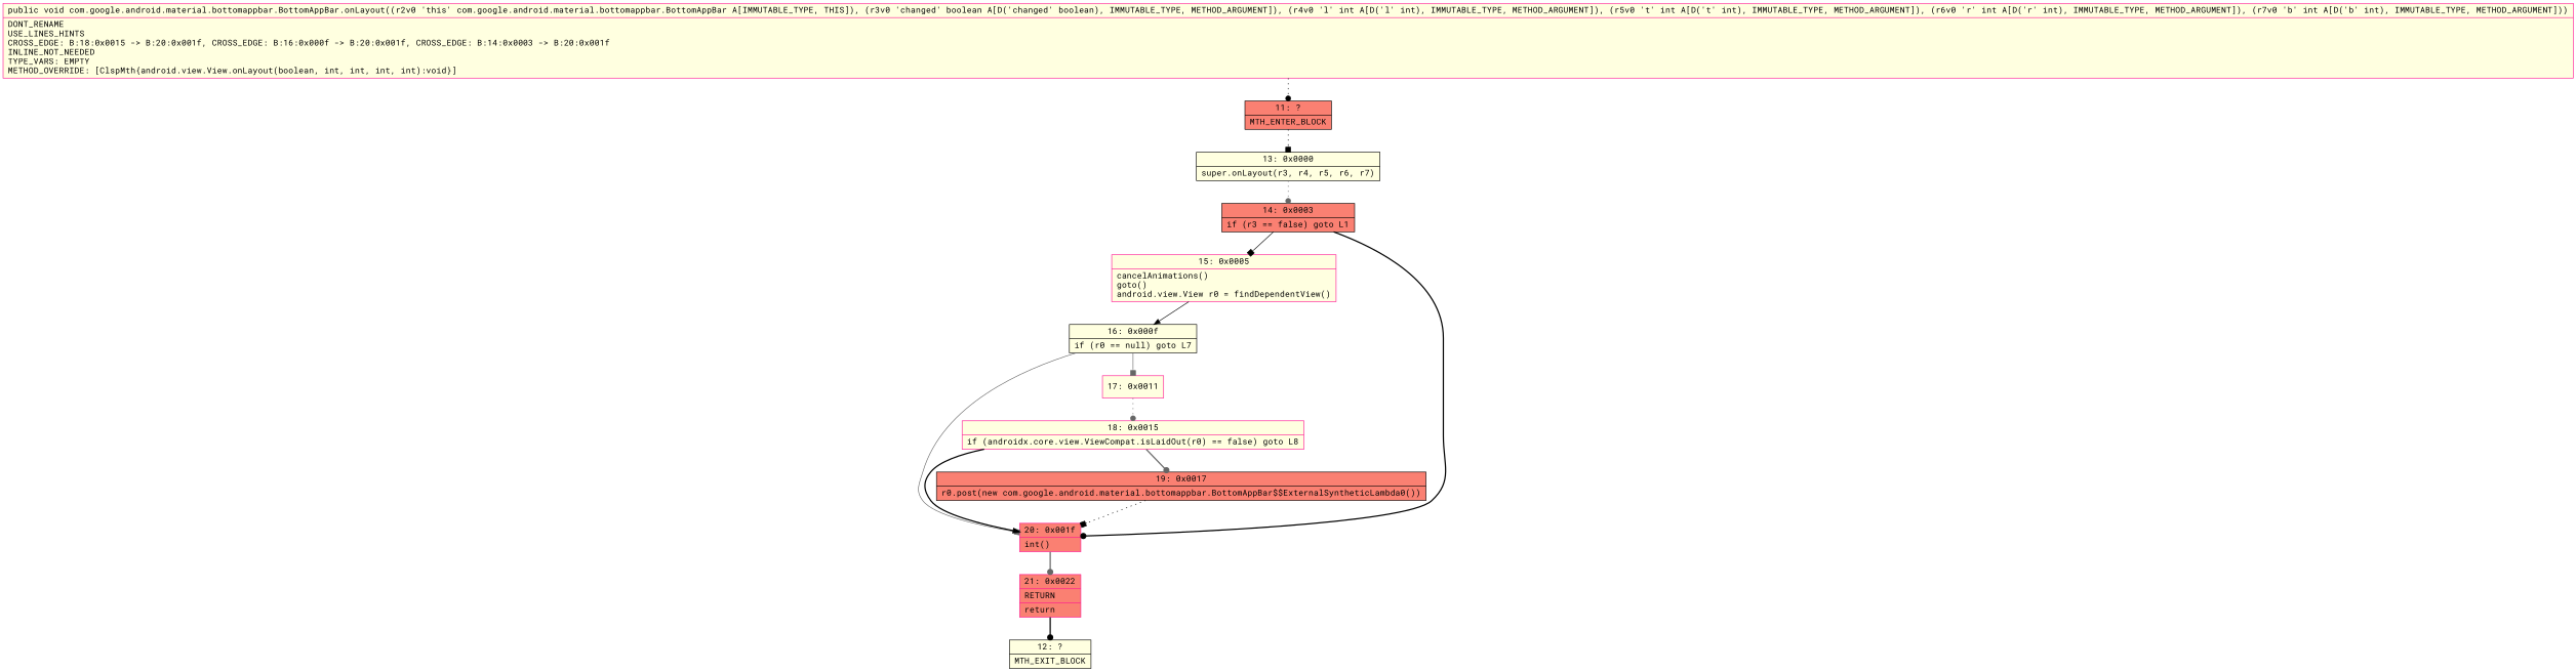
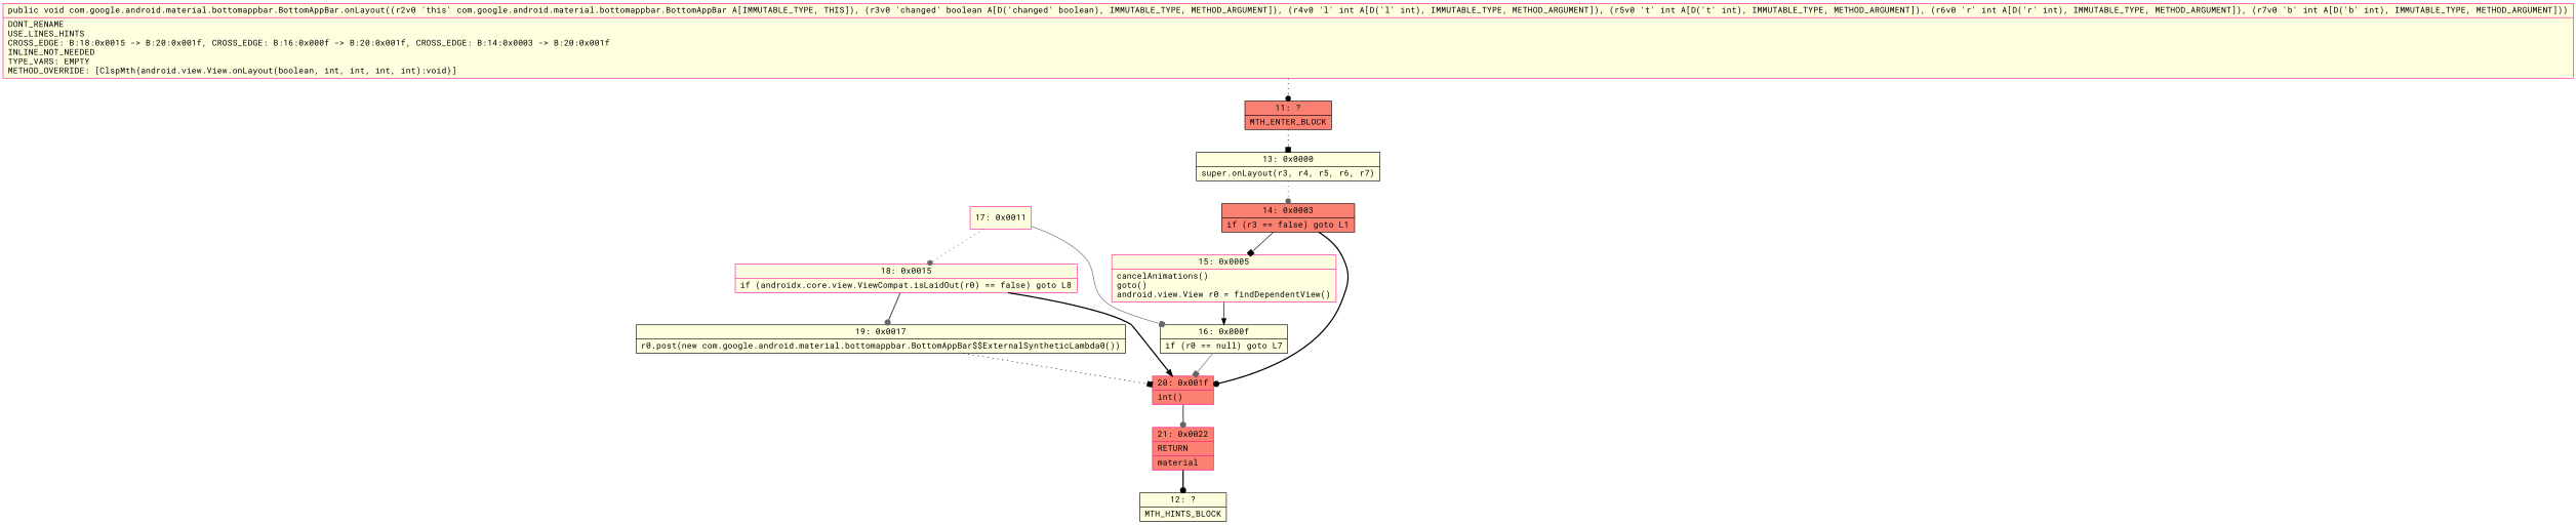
  digraph {
    fontname="Roboto Mono"
    node [color=black fillcolor=lightyellow fontname="Roboto Mono" shape=record style=filled]
    edge [arrowhead=dot color=black fontname="Roboto Mono" style=dotted]
    n1 [fillcolor=salmon label="{11\:\ ?|MTH_ENTER_BLOCK\l}"]
    n2 [label="{13\:\ 0x0000|super.onLayout(r3, r4, r5, r6, r7)\l}"]
    n3 [fillcolor=salmon label="{14\:\ 0x0003|if (r3 == false) goto L1\l}"]
    n4 [color=deeppink label="{15\:\ 0x0005|cancelAnimations()\lgoto()\landroid.view.View r0 = findDependentView()\l}"]
    n5 [color=deeppink fillcolor=salmon label="{20\:\ 0x001f|int()\l}"]
    n6 [label="{16\:\ 0x000f|if (r0 == null) goto L7\l}"]
-   n7 [color=deeppink fillcolor=salmon label="{21\:\ 0x0022|RETURN\l|return\l}"]
+   n7 [color=deeppink fillcolor=salmon label="{21\:\ 0x0022|RETURN\l|material\l}"]
    n8 [color=deeppink label="{17\:\ 0x0011}"]
    n9 [color=deeppink label="{18\:\ 0x0015|if (androidx.core.view.ViewCompat.isLaidOut(r0) == false) goto L8\l}"]
-   n10 [fillcolor=salmon label="{19\:\ 0x0017|r0.post(new com.google.android.material.bottomappbar.BottomAppBar$$ExternalSyntheticLambda0())\l}"]
-   n11 [label="{12\:\ ?|MTH_EXIT_BLOCK\l}"]
+   n10 [label="{19\:\ 0x0017|r0.post(new com.google.android.material.bottomappbar.BottomAppBar$$ExternalSyntheticLambda0())\l}"]
+   n11 [label="{12\:\ ?|MTH_HINTS_BLOCK\l}"]
    n12 [color=deeppink label="{public void com.google.android.material.bottomappbar.BottomAppBar.onLayout((r2v0 'this' com.google.android.material.bottomappbar.BottomAppBar A[IMMUTABLE_TYPE, THIS]), (r3v0 'changed' boolean A[D('changed' boolean), IMMUTABLE_TYPE, METHOD_ARGUMENT]), (r4v0 'l' int A[D('l' int), IMMUTABLE_TYPE, METHOD_ARGUMENT]), (r5v0 't' int A[D('t' int), IMMUTABLE_TYPE, METHOD_ARGUMENT]), (r6v0 'r' int A[D('r' int), IMMUTABLE_TYPE, METHOD_ARGUMENT]), (r7v0 'b' int A[D('b' int), IMMUTABLE_TYPE, METHOD_ARGUMENT]))  | DONT_RENAME\lUSE_LINES_HINTS\lCROSS_EDGE: B:18:0x0015 \-\> B:20:0x001f, CROSS_EDGE: B:16:0x000f \-\> B:20:0x001f, CROSS_EDGE: B:14:0x0003 \-\> B:20:0x001f\lINLINE_NOT_NEEDED\lTYPE_VARS: EMPTY\lMETHOD_OVERRIDE: [ClspMth\{android.view.View.onLayout(boolean, int, int, int, int):void\}]\l}"]
    n1 -> n2 [arrowhead=box]
    n2 -> n3 [color=gray40]
    n3 -> n4 [arrowhead=box style=solid]
    n3 -> n5 [style=bold]
    n4 -> n6 [arrowhead=normal style=solid]
    n5 -> n7 [color=gray40 style=bold]
    n6 -> n5 [arrowhead=box color=gray40 style=solid]
-   n6 -> n8 [arrowhead=box color=gray40 style=solid]
+   n8 -> n6 [arrowhead=box color=gray40 style=solid]
    n7 -> n11 [style=bold]
    n8 -> n9 [color=gray40]
    n9 -> n5 [arrowhead=normal style=bold]
    n9 -> n10 [color=gray40 style=bold]
    n10 -> n5 [arrowhead=box]
    n12 -> n1
  }
